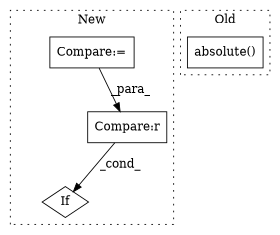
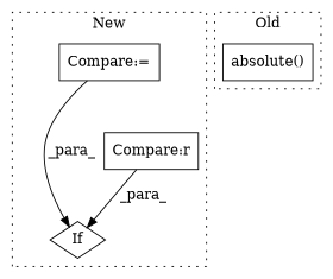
  digraph {
    node [l=3 shape=box]
    n1 [a=96 label=If s=10047 shape=diamond]
    n2 [a=68 label="Compare:=" s=7377]
    n3 [a=40 l=51 label="Compare:r" s=10113]
    n4 [a=75 l=27 label="absolute()" s=7346]
    subgraph cluster_1 {
      label=New
      style=dotted
      n1
      n2
      n3
    }
    subgraph cluster_2 {
      label=Old
      style=dotted
      n4
    }
-   n2 -> n3 [label=_para_]
-   n3 -> n1 [label=_cond_]
+   n2 -> n1 [label=_para_]
+   n3 -> n1 [label=_para_]
  }
